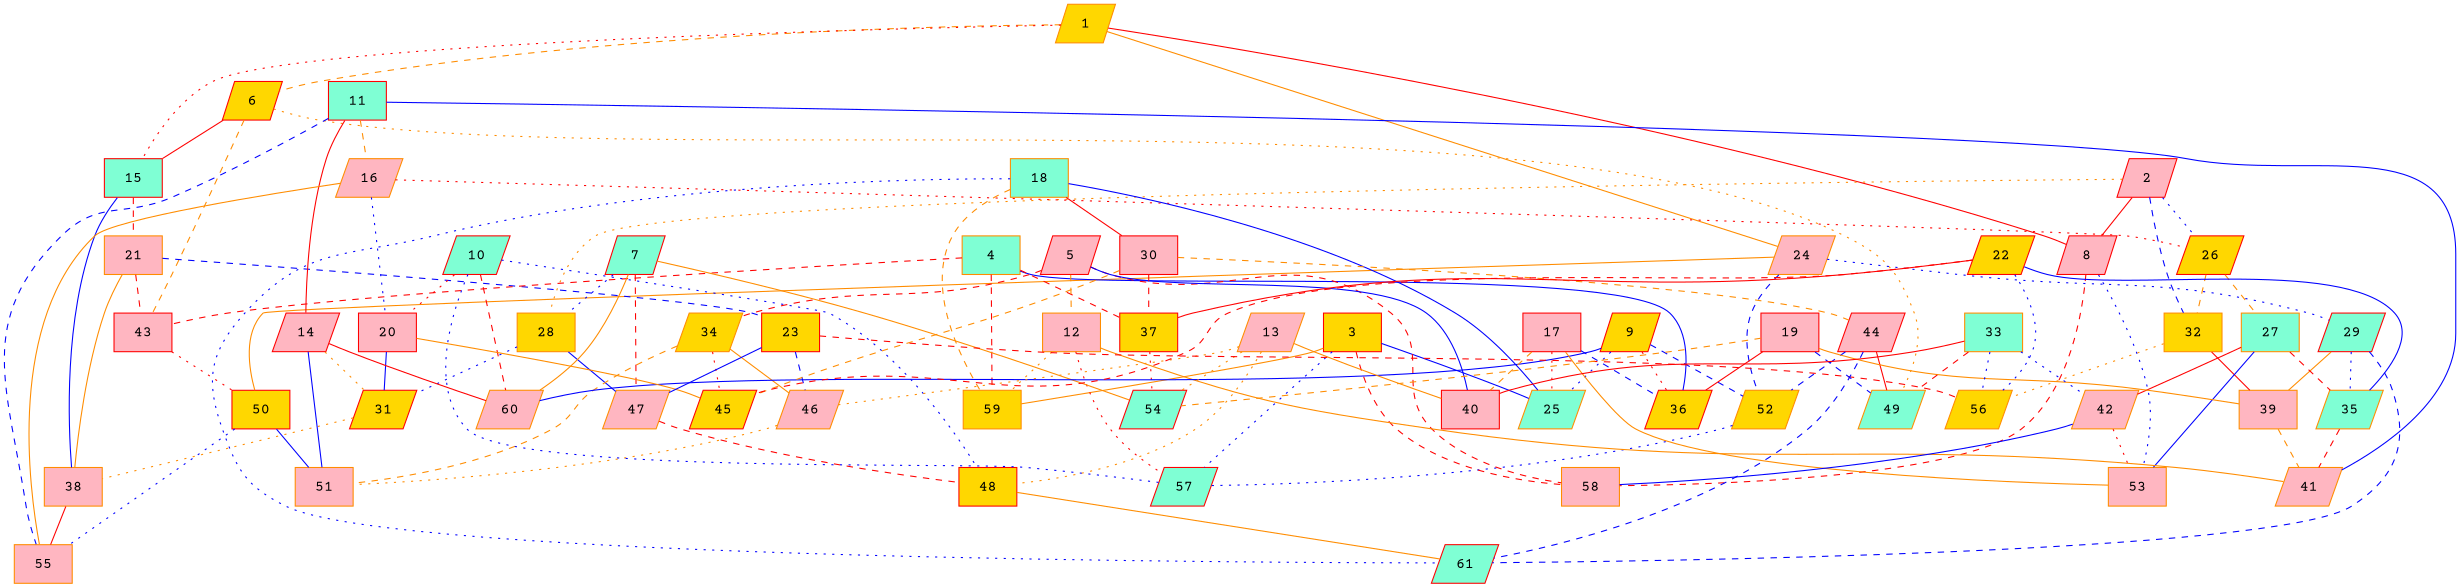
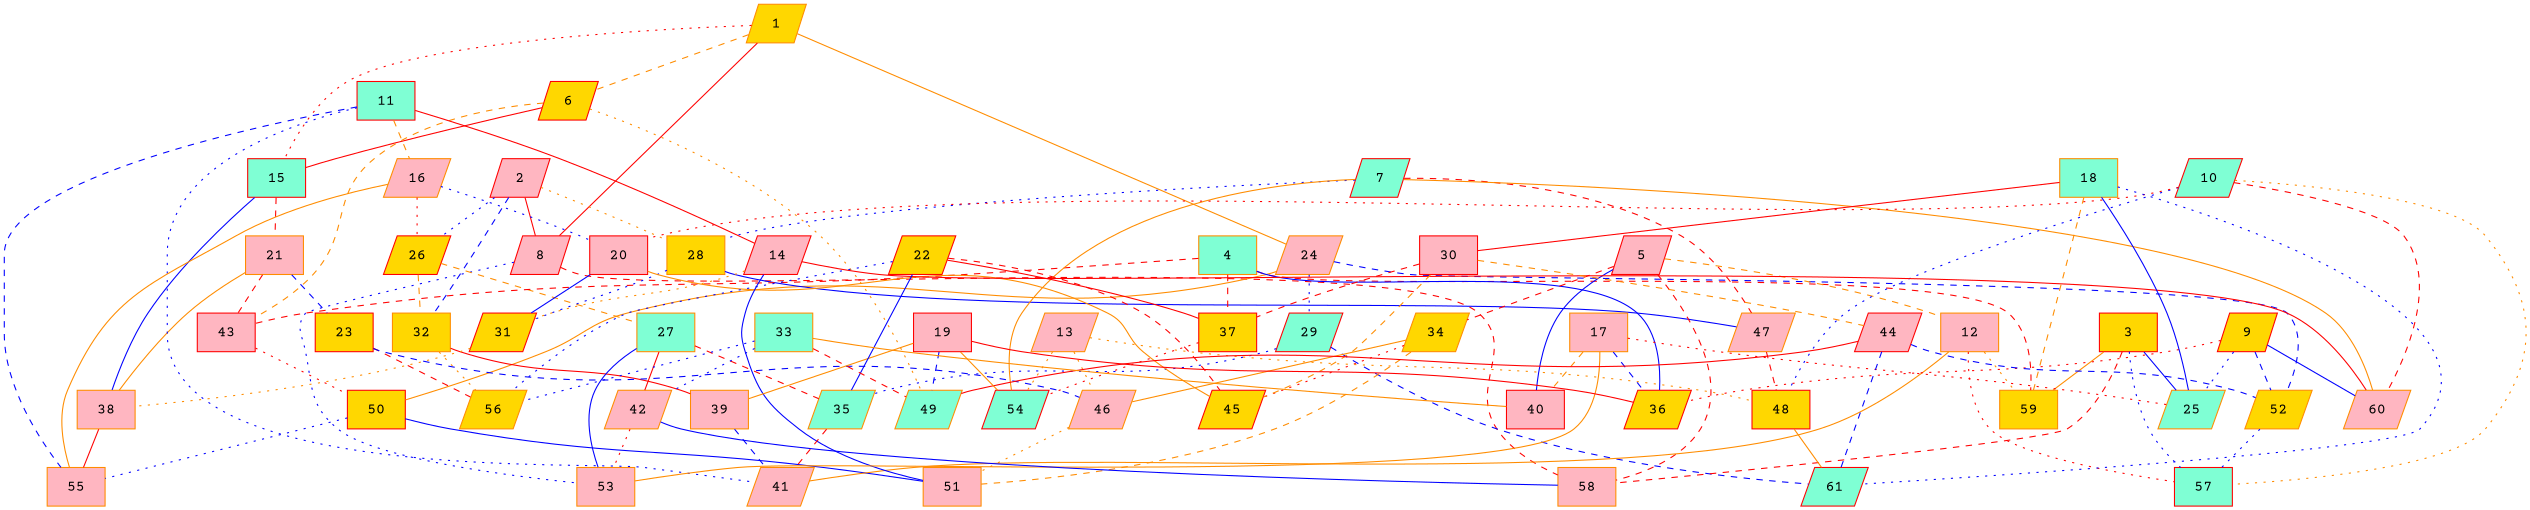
  graph {
    fontname="Courier Prime"
    node [color=darkorange fillcolor=lightpink fontname="Courier Prime" shape=parallelogram style=filled]
    edge [color=blue fontname="Courier Prime" style=solid]
    1 [fillcolor=gold]
    6 [color=red fillcolor=gold]
    8 [color=red]
    15 [color=red fillcolor=aquamarine shape=box]
    24
    43 [color=red shape=box]
    49 [fillcolor=aquamarine]
    58 [shape=box]
    53 [shape=box]
    21 [shape=box]
    38 [shape=box]
    52 [fillcolor=gold]
    29 [color=red fillcolor=aquamarine]
    50 [color=red fillcolor=gold shape=box]
    2 [color=red]
    26 [color=red fillcolor=gold]
    28 [fillcolor=gold shape=box]
    32 [fillcolor=gold shape=box]
    27 [fillcolor=aquamarine shape=box]
    47
    31 [color=red fillcolor=gold]
    39 [shape=box]
    56 [fillcolor=gold]
    3 [color=red fillcolor=gold shape=box]
    25 [fillcolor=aquamarine]
-   57 [color=red fillcolor=aquamarine]
+   57 [color=red fillcolor=aquamarine shape=box]
    59 [fillcolor=gold shape=box]
    4 [fillcolor=aquamarine shape=box]
    36 [color=red fillcolor=gold]
    37 [color=red fillcolor=gold shape=box]
    54 [color=red fillcolor=aquamarine]
    5 [color=red]
    12 [shape=box]
    34 [fillcolor=gold]
    40 [color=red shape=box]
    41
    46
    51 [shape=box]
    45 [color=red fillcolor=gold]
    7 [color=red fillcolor=aquamarine]
    60
    48 [color=red fillcolor=gold shape=box]
    9 [color=red fillcolor=gold]
    10 [color=red fillcolor=aquamarine]
    20 [color=red shape=box]
    61 [color=red fillcolor=aquamarine]
    11 [color=red fillcolor=aquamarine shape=box]
    14 [color=red]
    16
    55 [shape=box]
    13
    23 [color=red fillcolor=gold shape=box]
-   17 [color=red shape=box]
+   17 [shape=box]
    18 [fillcolor=aquamarine shape=box]
    30 [color=red shape=box]
    44 [color=red]
    19 [color=red shape=box]
    22 [color=red fillcolor=gold]
    35 [fillcolor=aquamarine]
    42
    33 [fillcolor=aquamarine shape=box]
    1 -- 6 [color=darkorange style=dashed]
    1 -- 8 [color=red]
    1 -- 15 [color=red style=dotted]
    1 -- 24 [color=darkorange]
    6 -- 15 [color=red]
    6 -- 43 [color=darkorange style=dashed]
    6 -- 49 [color=darkorange style=dotted]
    8 -- 58 [color=red style=dashed]
    8 -- 53 [style=dotted]
    15 -- 21 [color=red style=dashed]
    15 -- 38
    24 -- 52 [style=dashed]
    24 -- 29 [style=dotted]
    24 -- 50 [color=darkorange]
    43 -- 50 [color=red style=dotted]
    21 -- 43 [color=red style=dashed]
    21 -- 38 [color=darkorange]
    21 -- 23 [style=dashed]
    38 -- 55 [color=red]
    52 -- 57 [style=dotted]
-   29 -- 39 [color=darkorange]
    29 -- 61 [style=dashed]
    29 -- 35 [style=dotted]
    50 -- 51
    50 -- 55 [style=dotted]
    2 -- 8 [color=red]
    2 -- 26 [style=dotted]
    2 -- 28 [color=darkorange style=dotted]
    2 -- 32 [style=dashed]
    26 -- 32 [color=darkorange style=dashed]
    26 -- 27 [color=darkorange style=dashed]
    28 -- 47
    28 -- 31 [style=dotted]
    32 -- 39 [color=red]
    32 -- 56 [color=darkorange style=dotted]
    27 -- 53
    27 -- 35 [color=red style=dashed]
    27 -- 42 [color=red]
    47 -- 48 [color=red style=dashed]
    31 -- 38 [color=darkorange style=dotted]
-   39 -- 41 [color=darkorange style=dashed]
+   39 -- 41 [style=dashed]
    3 -- 58 [color=red style=dashed]
    3 -- 25
    3 -- 57 [style=dotted]
    3 -- 59 [color=darkorange]
    4 -- 43 [color=red style=dashed]
    4 -- 59 [color=red style=dashed]
    4 -- 36
    4 -- 37 [color=red style=dashed]
    37 -- 54 [color=red style=dotted]
    5 -- 58 [color=red style=dashed]
    5 -- 12 [color=darkorange style=dashed]
    5 -- 34 [color=red style=dashed]
    5 -- 40
    12 -- 57 [color=red style=dotted]
    12 -- 59 [color=darkorange style=dotted]
    12 -- 41 [color=darkorange]
    34 -- 46 [color=darkorange]
    34 -- 51 [color=darkorange style=dashed]
    34 -- 45 [color=red style=dotted]
    46 -- 51 [color=darkorange style=dotted]
    7 -- 28 [style=dotted]
    7 -- 47 [color=red style=dashed]
    7 -- 54 [color=darkorange]
    7 -- 60 [color=darkorange]
    48 -- 61 [color=darkorange]
    9 -- 52 [style=dashed]
    9 -- 25 [style=dotted]
    9 -- 36 [color=red style=dotted]
    9 -- 60
-   10 -- 57 [style=dotted]
+   10 -- 57 [color=darkorange style=dotted]
    10 -- 60 [color=red style=dashed]
    10 -- 48 [style=dotted]
    10 -- 20 [color=red style=dotted]
    20 -- 31
    20 -- 45 [color=darkorange]
-   11 -- 41
+   11 -- 41 [style=dotted]
    11 -- 14 [color=red]
    11 -- 16 [color=darkorange style=dashed]
    11 -- 55 [style=dashed]
    14 -- 31 [color=darkorange style=dotted]
    14 -- 51
    14 -- 60 [color=red]
    16 -- 26 [color=red style=dotted]
    16 -- 20 [style=dotted]
    16 -- 55 [color=darkorange]
    13 -- 54 [color=darkorange style=dotted]
-   13 -- 40 [color=darkorange]
    13 -- 46 [color=darkorange style=dotted]
    13 -- 48 [color=darkorange style=dotted]
-   23 -- 47
    23 -- 56 [color=red style=dashed]
    23 -- 46 [style=dashed]
    17 -- 53 [color=darkorange]
    17 -- 25 [color=red style=dotted]
    17 -- 36 [style=dashed]
    17 -- 40 [color=darkorange style=dashed]
    18 -- 25
    18 -- 59 [color=darkorange style=dashed]
    18 -- 61 [style=dotted]
    18 -- 30 [color=red]
    30 -- 37 [color=red style=dashed]
    30 -- 45 [color=darkorange style=dashed]
    30 -- 44 [color=darkorange style=dashed]
    44 -- 49 [color=red]
    44 -- 52 [style=dashed]
    44 -- 61 [style=dashed]
    19 -- 49 [style=dashed]
    19 -- 39 [color=darkorange]
    19 -- 36 [color=red]
-   19 -- 54 [color=darkorange style=dashed]
+   19 -- 54 [color=darkorange]
    22 -- 56 [style=dotted]
    22 -- 37 [color=red]
    22 -- 45 [color=red style=dashed]
    22 -- 35
    35 -- 41 [color=red style=dashed]
    42 -- 58
    42 -- 53 [color=red style=dotted]
    33 -- 49 [color=red style=dashed]
    33 -- 56 [style=dotted]
-   33 -- 40 [color=red]
+   33 -- 40 [color=darkorange]
    33 -- 42 [style=dotted]
  }
